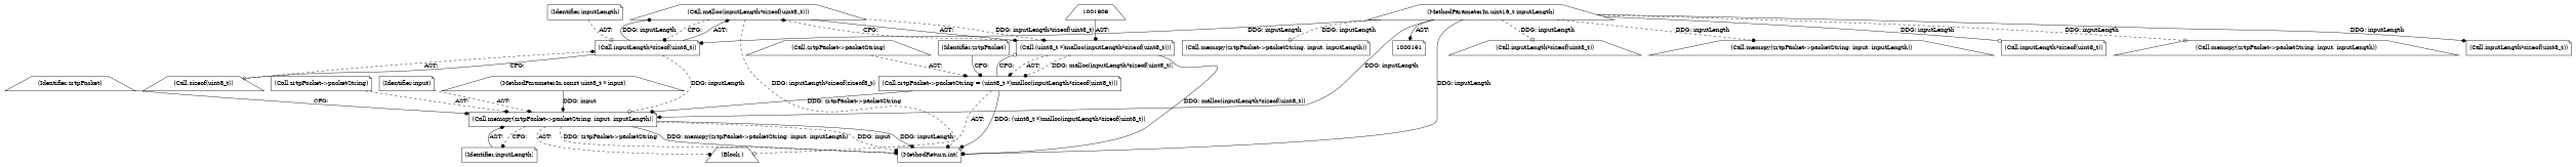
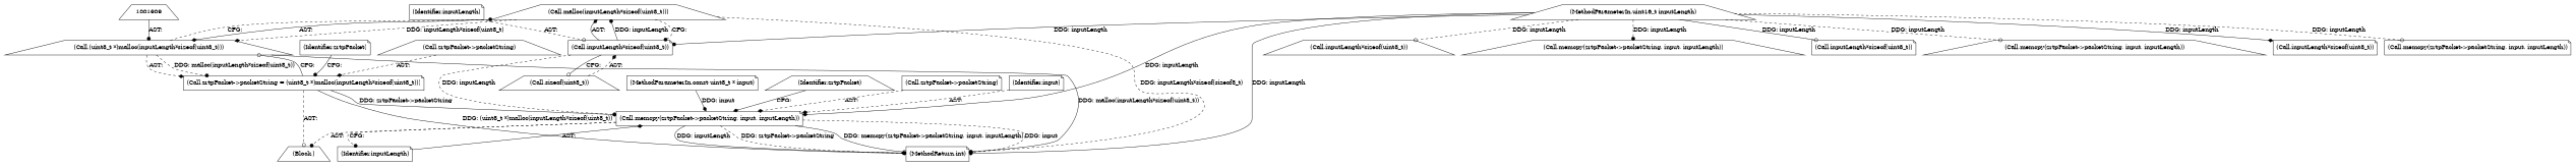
  digraph {
    node [shape=note]
    edge [arrowhead=dot style=dashed]
    n1 [label="(Call,malloc(inputLength*sizeof(uint8_t)))" shape=trapezium]
    n2 [label="(Call,inputLength*sizeof(uint8_t))"]
-   n3 [label="(Call,(uint8_t *)malloc(inputLength*sizeof(uint8_t)))"]
+   n3 [label="(Call,(uint8_t *)malloc(inputLength*sizeof(uint8_t)))" shape=trapezium]
    n4 [label="(MethodReturn,int)"]
    n5 [label="(Call,memcpy(zrtpPacket->packetString, input, inputLength))"]
    n6 [label="(Call,sizeof(uint8_t))" shape=trapezium]
    n7 [label="(Call,zrtpPacket->packetString = (uint8_t *)malloc(inputLength*sizeof(uint8_t)))"]
    n8 [label="(Block,)" shape=trapezium]
    n9 [label="(Identifier,inputLength)"]
    n10 [label="(MethodParameterIn,uint16_t inputLength)" shape=trapezium]
    n11 [label="(Call,inputLength*sizeof(uint8_t))" shape=trapezium]
    n12 [label="(Call,memcpy(zrtpPacket->packetString, input, inputLength))" shape=trapezium]
    n13 [label="(Call,inputLength*sizeof(uint8_t))"]
    n14 [label="(Call,memcpy(zrtpPacket->packetString, input, inputLength))" shape=trapezium]
    n15 [label="(Call,inputLength*sizeof(uint8_t))"]
    n16 [label="(Call,memcpy(zrtpPacket->packetString, input, inputLength))"]
-   1000191
    n18 [label="(Identifier,zrtpPacket)" shape=trapezium]
    n19 [label="(Call,zrtpPacket->packetString)"]
    n20 [label="(Call,zrtpPacket->packetString)" shape=trapezium]
    n21 [label="(Identifier,inputLength)"]
    n22 [label="(Identifier,zrtpPacket)"]
    n23 [label="(Identifier,input)"]
-   n24 [label="(MethodParameterIn,const uint8_t * input)" shape=trapezium]
+   n24 [label="(MethodParameterIn,const uint8_t * input)"]
    1001909 [shape=trapezium]
    n1 -> n2 [label="CFG: "]
    n1 -> n3 [arrowhead=diamond label="AST: " style=solid]
    n1 -> n3 [arrowhead=diamond label="DDG: inputLength*sizeof(uint8_t)"]
    n1 -> n4 [label="DDG: inputLength*sizeof(sizeof8_t)"]
    n2 -> n1 [arrowhead=diamond label="AST: " style=solid]
    n2 -> n1 [label="DDG: inputLength" style=solid]
    n2 -> n5 [arrowhead=odot label="DDG: inputLength"]
    n2 -> n6 [arrowhead=odot label="CFG: " style=solid]
-   n3 -> n1 [arrowhead=diamond label="CFG: "]
+   n3 -> n1 [label="CFG: "]
    n3 -> n4 [arrowhead=odot label="DDG: malloc(inputLength*sizeof(uint8_t))" style=solid]
    n3 -> n7 [arrowhead=diamond label="AST: "]
    n3 -> n7 [label="DDG: malloc(inputLength*sizeof(uint8_t))"]
    n5 -> n4 [label="DDG: zrtpPacket->packetString"]
    n5 -> n4 [arrowhead=odot label="DDG: memcpy(zrtpPacket->packetString, input, inputLength)" style=solid]
    n5 -> n4 [label="DDG: input"]
    n5 -> n4 [arrowhead=diamond label="DDG: inputLength" style=solid]
    n5 -> n8 [label="AST: "]
    n5 -> n9 [label="CFG: "]
    n6 -> n2 [arrowhead=diamond label="AST: "]
    n7 -> n3 [arrowhead=odot label="CFG: " style=solid]
    n7 -> n4 [label="DDG: (uint8_t *)malloc(inputLength*sizeof(uint8_t))" style=solid]
    n7 -> n5 [label="DDG: zrtpPacket->packetString" style=solid]
    n7 -> n8 [arrowhead=odot label="AST: "]
    n9 -> n5 [arrowhead=diamond label="AST: " style=solid]
    n10 -> n2 [label="DDG: inputLength" style=solid]
    n10 -> n4 [label="DDG: inputLength" style=solid]
    n10 -> n5 [arrowhead=diamond label="DDG: inputLength" style=solid]
    n10 -> n11 [arrowhead=odot label="DDG: inputLength"]
    n10 -> n12 [label="DDG: inputLength"]
    n10 -> n13 [arrowhead=odot label="DDG: inputLength" style=solid]
    n10 -> n14 [arrowhead=odot label="DDG: inputLength"]
    n10 -> n15 [arrowhead=diamond label="DDG: inputLength" style=solid]
    n10 -> n16 [arrowhead=odot label="DDG: inputLength"]
-   n10 -> 1000191 [arrowhead=diamond label="AST: " style=solid]
    n18 -> n5 [arrowhead=diamond label="CFG: " style=solid]
    n19 -> n5 [arrowhead=diamond label="AST: "]
    n20 -> n7 [arrowhead=diamond label="AST: "]
    n21 -> n2 [arrowhead=odot label="AST: "]
    n22 -> n7 [label="CFG: " style=solid]
    n23 -> n5 [arrowhead=diamond label="AST: "]
    n24 -> n5 [arrowhead=diamond label="DDG: input" style=solid]
    1001909 -> n3 [label="AST: " style=solid]
  }
